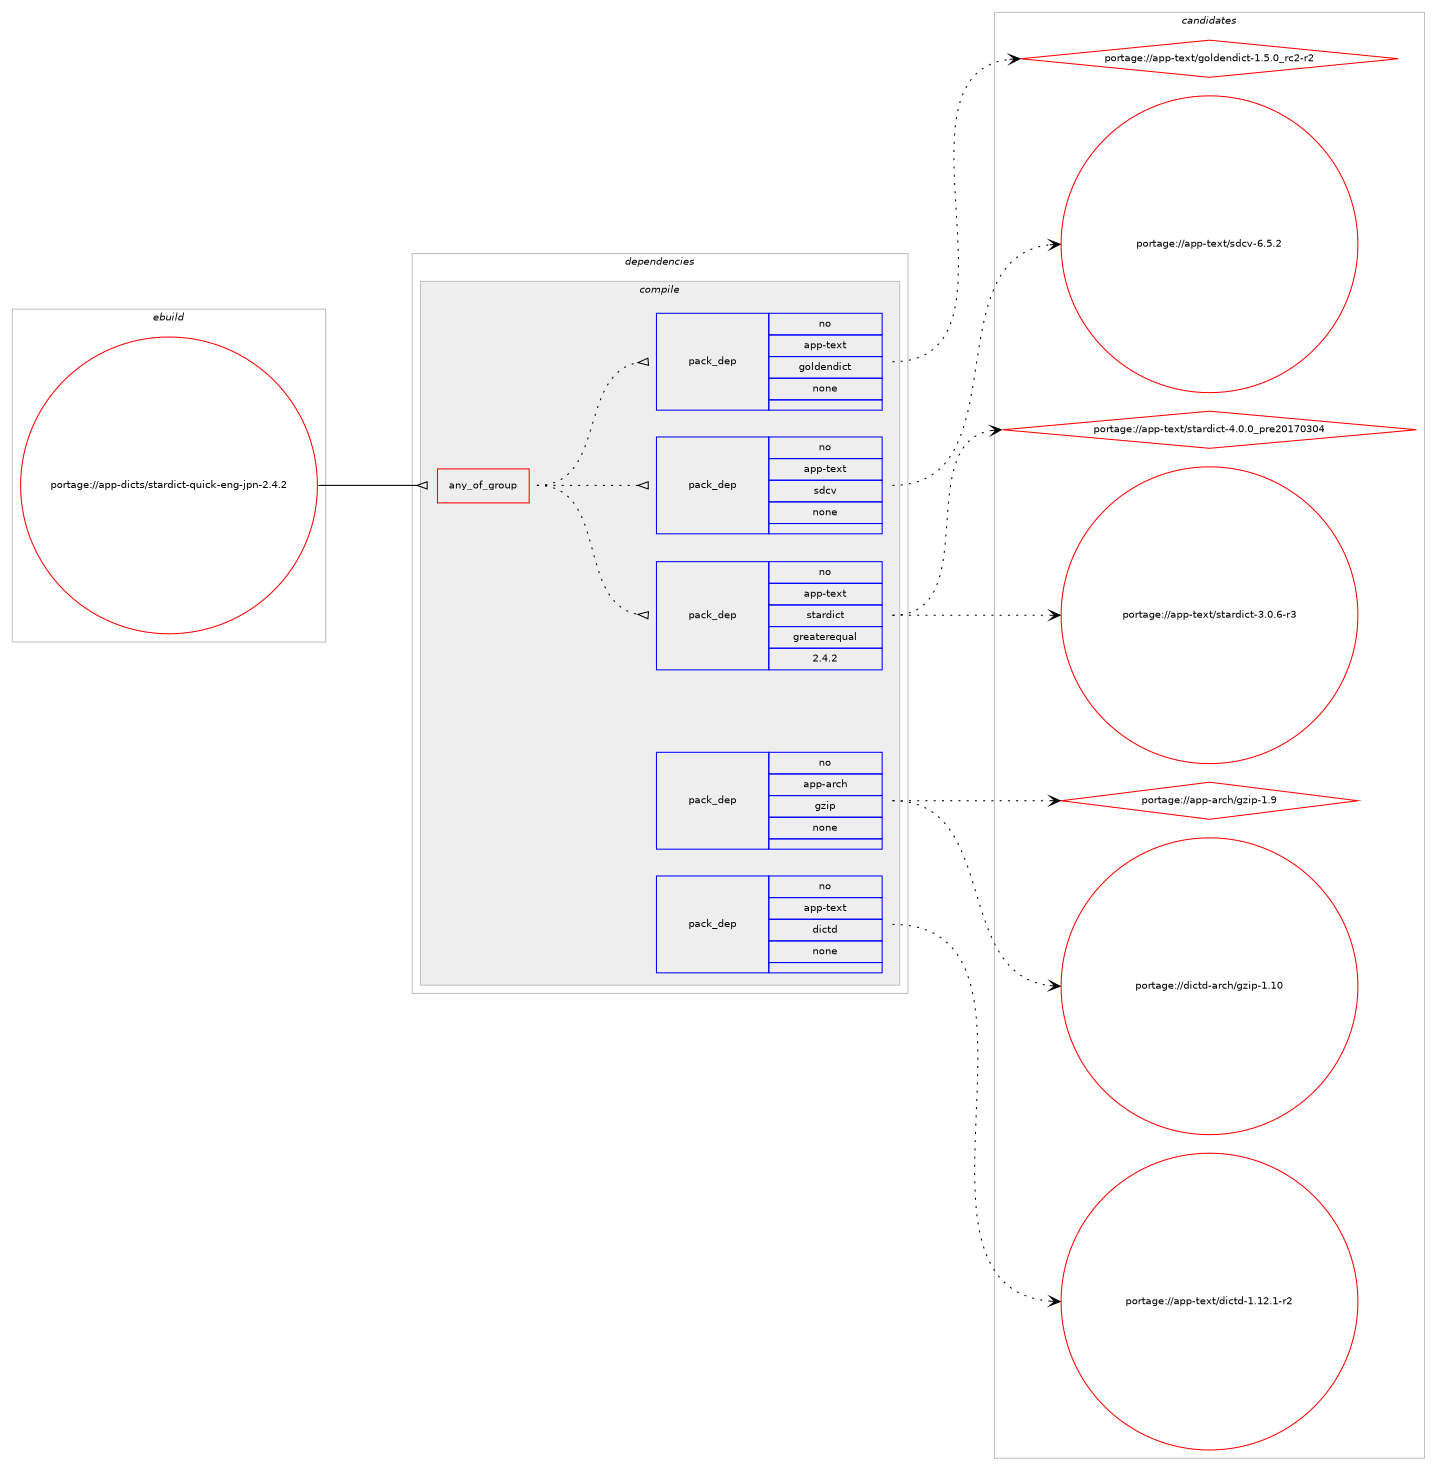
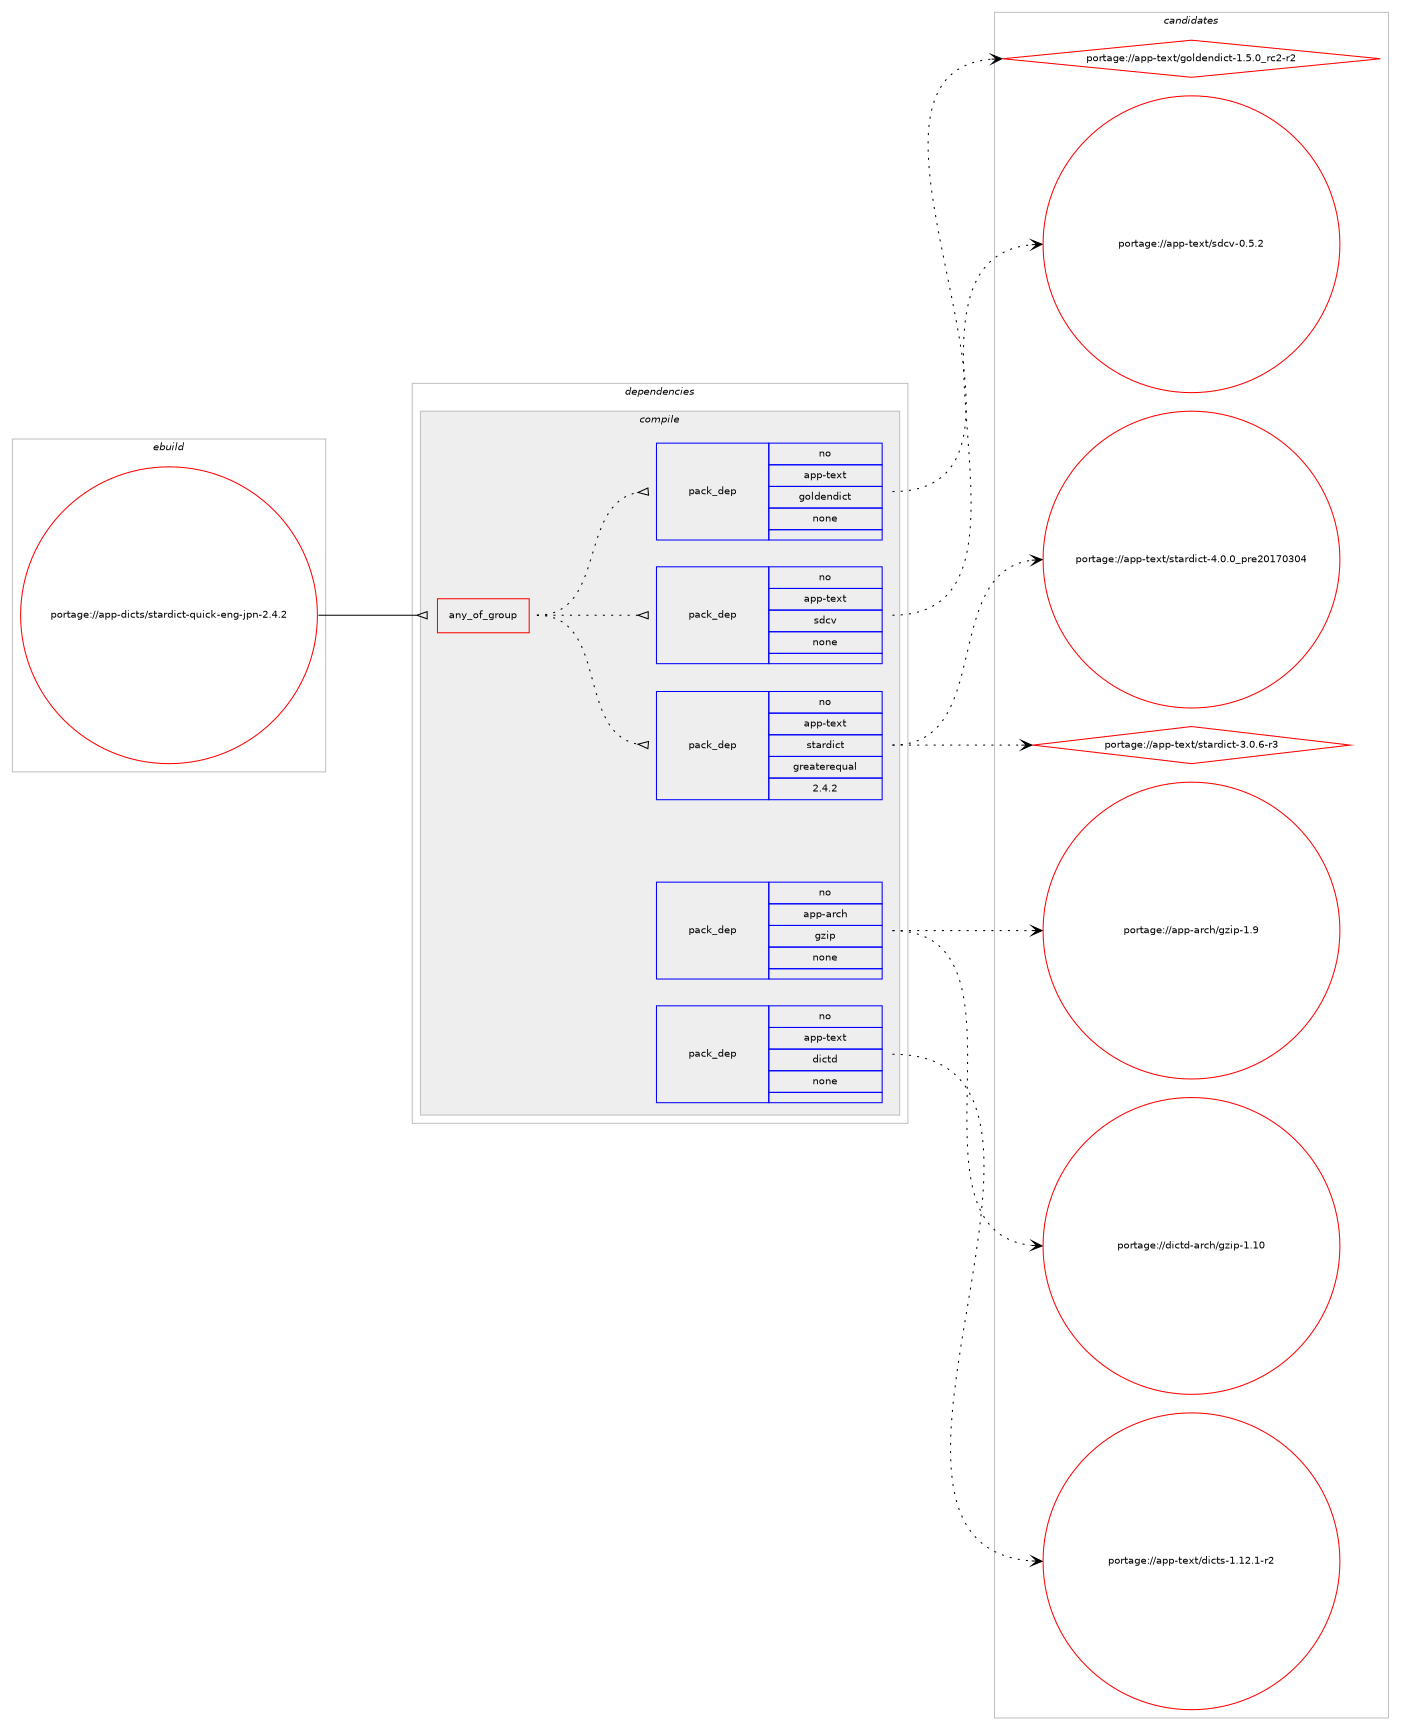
  digraph {
    compound=true
    concentrate=true
    fontname=Helvetica
    fontsize=10
    newrank=true
    rankdir=LR
    ranksep=1.5
    node [color=red fontname=Helvetica fontsize=10 shape=none]
    edge [arrowhead=vee headport=w style=dotted tailport=e weight=100]
    n1 [label="portage://app-dicts/stardict-quick-eng-jpn-2.4.2" shape=circle width=4]
    n2 [color=blue label=<<TABLE BORDER="0" CELLBORDER="1" CELLSPACING="0" CELLPADDING="4" WIDTH="220"><TR><TD ROWSPAN="6" CELLPADDING="30">pack_dep</TD></TR><TR><TD WIDTH="110">no</TD></TR><TR><TD>app-text</TD></TR><TR><TD>stardict</TD></TR><TR><TD>greaterequal</TD></TR><TR><TD>2.4.2</TD></TR></TABLE>>]
    n3 [color=blue label=<<TABLE BORDER="0" CELLBORDER="1" CELLSPACING="0" CELLPADDING="4" WIDTH="220"><TR><TD ROWSPAN="6" CELLPADDING="30">pack_dep</TD></TR><TR><TD WIDTH="110">no</TD></TR><TR><TD>app-text</TD></TR><TR><TD>sdcv</TD></TR><TR><TD>none</TD></TR><TR><TD></TD></TR></TABLE>>]
    n4 [color=blue label=<<TABLE BORDER="0" CELLBORDER="1" CELLSPACING="0" CELLPADDING="4" WIDTH="220"><TR><TD ROWSPAN="6" CELLPADDING="30">pack_dep</TD></TR><TR><TD WIDTH="110">no</TD></TR><TR><TD>app-text</TD></TR><TR><TD>goldendict</TD></TR><TR><TD>none</TD></TR><TR><TD></TD></TR></TABLE>>]
    n5 [label=<<TABLE BORDER="0" CELLBORDER="1" CELLSPACING="0" CELLPADDING="4"><TR><TD CELLPADDING="10">any_of_group</TD></TR></TABLE>>]
    n6 [color=blue label=<<TABLE BORDER="0" CELLBORDER="1" CELLSPACING="0" CELLPADDING="4" WIDTH="220"><TR><TD ROWSPAN="6" CELLPADDING="30">pack_dep</TD></TR><TR><TD WIDTH="110">no</TD></TR><TR><TD>app-arch</TD></TR><TR><TD>gzip</TD></TR><TR><TD>none</TD></TR><TR><TD></TD></TR></TABLE>>]
    n7 [color=blue label=<<TABLE BORDER="0" CELLBORDER="1" CELLSPACING="0" CELLPADDING="4" WIDTH="220"><TR><TD ROWSPAN="6" CELLPADDING="30">pack_dep</TD></TR><TR><TD WIDTH="110">no</TD></TR><TR><TD>app-text</TD></TR><TR><TD>dictd</TD></TR><TR><TD>none</TD></TR><TR><TD></TD></TR></TABLE>>]
-   n8 [label="portage://app-text/stardict-3.0.6-r3" shape=circle width=4]
-   n9 [label="portage://app-text/stardict-4.0.0_pre20170304" shape=diamond width=4]
-   n10 [label="portage://app-text/sdcv-6.5.2" shape=circle width=4]
+   n8 [label="portage://app-text/stardict-3.0.6-r3" shape=diamond width=4]
+   n9 [label="portage://app-text/stardict-4.0.0_pre20170304" shape=circle width=4]
+   n10 [label="portage://app-text/sdcv-0.5.2" shape=circle width=4]
    n11 [label="portage://app-text/goldendict-1.5.0_rc2-r2" shape=diamond width=4]
    n12 [label="portage://dictd-arch/gzip-1.10" shape=circle width=4]
-   n13 [label="portage://app-arch/gzip-1.9" shape=diamond width=4]
-   n14 [label="portage://app-text/dictd-1.12.1-r2" shape=circle width=4]
+   n13 [label="portage://app-arch/gzip-1.9" shape=circle width=4]
+   n14 [label="portage://app-text/dicts-1.12.1-r2" shape=circle width=4]
    subgraph cluster_1 {
      color=gray
      label=<<i>ebuild</i>>
      rank=same
      n1
    }
    subgraph cluster_2 {
      color=gray
      label=<<i>dependencies</i>>
      subgraph cluster_3 {
        color=gray
        fillcolor="#eeeeee"
        label=<<i>compile</i>>
        style=filled
        subgraph sub_4 {
          color=gray
          fillcolor="#eeeeee"
          label=<<i>compile</i>>
          style=filled
          n5
          subgraph sub_5 {
            color=gray
            fillcolor="#eeeeee"
            label=<<i>compile</i>>
            style=filled
            n2
          }
          subgraph sub_6 {
            color=gray
            fillcolor="#eeeeee"
            label=<<i>compile</i>>
            style=filled
            n3
          }
          subgraph sub_7 {
            color=gray
            fillcolor="#eeeeee"
            label=<<i>compile</i>>
            style=filled
            n4
          }
        }
        subgraph sub_8 {
          color=gray
          fillcolor="#eeeeee"
          label=<<i>compile</i>>
          style=filled
          subgraph sub_9 {
            color=gray
            fillcolor="#eeeeee"
            label=<<i>compile</i>>
            style=filled
            n6
          }
          subgraph sub_10 {
            color=gray
            fillcolor="#eeeeee"
            label=<<i>compile</i>>
            style=filled
            n7
          }
        }
      }
      subgraph cluster_11 {
        color=gray
        fillcolor="#eeeeee"
        label=<<i>compile and run</i>>
        style=filled
      }
      subgraph cluster_12 {
        color=gray
        fillcolor="#eeeeee"
        label=<<i>run</i>>
        style=filled
      }
    }
    subgraph cluster_13 {
      color=gray
      label=<<i>candidates</i>>
      rank=same
      subgraph sub_14 {
        color=black
        label=<<i>candidates</i>>
        nodesep=1
        rank=same
        n8
        n9
      }
      subgraph sub_15 {
        color=black
        label=<<i>candidates</i>>
        nodesep=1
        rank=same
        n10
      }
      subgraph sub_16 {
        color=black
        label=<<i>candidates</i>>
        nodesep=1
        rank=same
        n11
      }
      subgraph sub_17 {
        color=black
        label=<<i>candidates</i>>
        nodesep=1
        rank=same
        n12
        n13
      }
      subgraph sub_18 {
        color=black
        label=<<i>candidates</i>>
        nodesep=1
        rank=same
        n14
      }
    }
    n1 -> n5 [arrowhead=oinv style=solid weight=20]
    n2 -> n8
    n2 -> n9
    n3 -> n10
    n4 -> n11
    n5 -> n2 [arrowhead=oinv weight=20]
    n5 -> n3 [arrowhead=oinv weight=20]
    n5 -> n4 [arrowhead=oinv weight=20]
    n6 -> n12
    n6 -> n13
    n7 -> n14
  }
